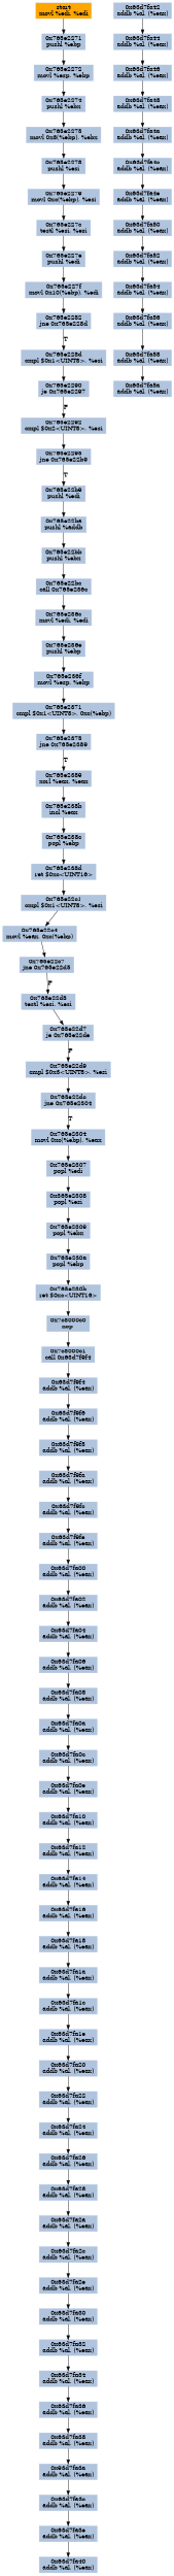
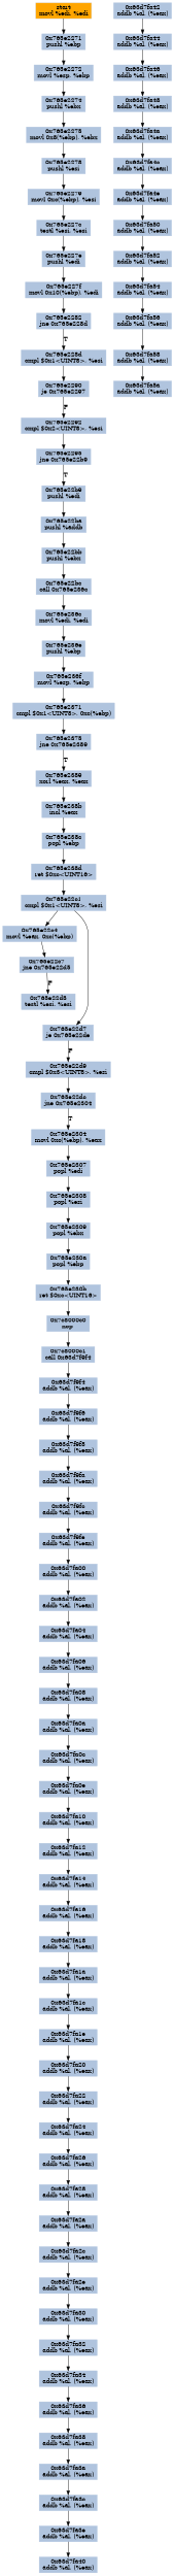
  digraph {
    node [color=lightsteelblue fillcolor=lightsteelblue shape=rectangle style=filled]
    edge [color="#000000"]
    n1 [color=lightgrey fillcolor=orange label="start\nmovl %edi, %edi"]
    n2 [label="0x765e2271\npushl %ebp"]
    n3 [label="0x765e2272\nmovl %esp, %ebp"]
    n4 [label="0x765e2274\npushl %ebx"]
    n5 [label="0x765e2275\nmovl 0x8(%ebp), %ebx"]
    n6 [label="0x765e2278\npushl %esi"]
    n7 [label="0x765e2279\nmovl 0xc(%ebp), %esi"]
    n8 [label="0x765e227c\ntestl %esi, %esi"]
    n9 [label="0x765e227e\npushl %edi"]
    n10 [label="0x765e227f\nmovl 0x10(%ebp), %edi"]
    n11 [label="0x765e2282\njne 0x765e228d"]
    n12 [label="0x765e228d\ncmpl $0x1<UINT8>, %esi"]
    n13 [label="0x765e2290\nje 0x765e2297"]
    n14 [label="0x765e2292\ncmpl $0x2<UINT8>, %esi"]
    n15 [label="0x765e2295\njne 0x765e22b9"]
    n16 [label="0x765e22b9\npushl %edi"]
    n17 [label="0x765e22ba\npushl %addb"]
    n18 [label="0x765e22bb\npushl %ebx"]
    n19 [label="0x765e22bc\ncall 0x765e236c"]
    n20 [label="0x765e236c\nmovl %edi, %edi"]
    n21 [label="0x765e236e\npushl %ebp"]
    n22 [label="0x765e236f\nmovl %esp, %ebp"]
    n23 [label="0x765e2371\ncmpl $0x1<UINT8>, 0xc(%ebp)"]
    n24 [label="0x765e2375\njne 0x765e2389"]
    n25 [label="0x765e2389\nxorl %eax, %eax"]
    n26 [label="0x765e238b\nincl %eax"]
    n27 [label="0x765e238c\npopl %ebp"]
    n28 [label="0x765e238d\nret $0xc<UINT16>"]
    n29 [label="0x765e22c1\ncmpl $0x1<UINT8>, %esi"]
    n30 [label="0x765e22c4\nmovl %eax, 0xc(%ebp)"]
    n31 [label="0x765e22c7\njne 0x765e22d5"]
    n32 [label="0x765e22d5\ntestl %esi, %esi"]
    n33 [label="0x765e22d7\nje 0x765e22de"]
    n34 [label="0x765e22d9\ncmpl $0x3<UINT8>, %esi"]
    n35 [label="0x765e22dc\njne 0x765e2304"]
    n36 [label="0x765e2304\nmovl 0xc(%ebp), %eax"]
    n37 [label="0x765e2307\npopl %edi"]
-   n38 [label="0x365e2308\npopl %esi"]
+   n38 [label="0x765e2308\npopl %esi"]
    n39 [label="0x765e2309\npopl %ebx"]
    n40 [label="0x765e230a\npopl %ebp"]
    n41 [label="0x765e230b\nret $0xc<UINT16>"]
    n42 [label="0x7c8000c0\nnop "]
    n43 [label="0x7c8000c1\ncall 0x63d7f9f4"]
    n44 [label="0x63d7f9f4\naddb %al, (%eax)"]
    n45 [label="0x63d7f9f6\naddb %al, (%eax)"]
    n46 [label="0x63d7f9f8\naddb %al, (%eax)"]
    n47 [label="0x63d7f9fa\naddb %al, (%eax)"]
    n48 [label="0x63d7f9fc\naddb %al, (%eax)"]
    n49 [label="0x63d7f9fe\naddb %al, (%eax)"]
    n50 [label="0x63d7fa00\naddb %al, (%eax)"]
    n51 [label="0x63d7fa02\naddb %al, (%eax)"]
    n52 [label="0x63d7fa04\naddb %al, (%eax)"]
    n53 [label="0x63d7fa06\naddb %al, (%eax)"]
    n54 [label="0x63d7fa08\naddb %al, (%eax)"]
    n55 [label="0x63d7fa0a\naddb %al, (%eax)"]
    n56 [label="0x63d7fa0c\naddb %al, (%eax)"]
    n57 [label="0x63d7fa0e\naddb %al, (%eax)"]
    n58 [label="0x63d7fa10\naddb %al, (%eax)"]
    n59 [label="0x63d7fa12\naddb %al, (%eax)"]
    n60 [label="0x63d7fa14\naddb %al, (%eax)"]
    n61 [label="0x63d7fa16\naddb %al, (%eax)"]
    n62 [label="0x63d7fa18\naddb %al, (%eax)"]
    n63 [label="0x63d7fa1a\naddb %al, (%eax)"]
    n64 [label="0x63d7fa1c\naddb %al, (%eax)"]
    n65 [label="0x63d7fa1e\naddb %al, (%eax)"]
    n66 [label="0x63d7fa20\naddb %al, (%eax)"]
    n67 [label="0x63d7fa22\naddb %al, (%eax)"]
    n68 [label="0x63d7fa24\naddb %al, (%eax)"]
    n69 [label="0x63d7fa26\naddb %al, (%eax)"]
    n70 [label="0x63d7fa28\naddb %al, (%eax)"]
    n71 [label="0x63d7fa2a\naddb %al, (%eax)"]
    n72 [label="0x63d7fa2c\naddb %al, (%eax)"]
    n73 [label="0x63d7fa2e\naddb %al, (%eax)"]
    n74 [label="0x63d7fa30\naddb %al, (%eax)"]
    n75 [label="0x63d7fa32\naddb %al, (%eax)"]
    n76 [label="0x63d7fa34\naddb %al, (%eax)"]
    n77 [label="0x63d7fa36\naddb %al, (%eax)"]
    n78 [label="0x63d7fa38\naddb %al, (%eax)"]
-   n79 [label="0x93d7fa3a\naddb %al, (%eax)"]
+   n79 [label="0x63d7fa3a\naddb %al, (%eax)"]
    n80 [label="0x63d7fa3c\naddb %al, (%eax)"]
    n81 [label="0x63d7fa3e\naddb %al, (%eax)"]
    n82 [label="0x63d7fa40\naddb %al, (%eax)"]
    n83 [label="0x63d7fa42\naddb %al, (%eax)"]
    n84 [label="0x63d7fa44\naddb %al, (%eax)"]
    n85 [label="0x63d7fa46\naddb %al, (%eax)"]
    n86 [label="0x63d7fa48\naddb %al, (%eax)"]
    n87 [label="0x63d7fa4a\naddb %al, (%eax)"]
    n88 [label="0x63d7fa4c\naddb %al, (%eax)"]
    n89 [label="0x63d7fa4e\naddb %al, (%eax)"]
    n90 [label="0x63d7fa50\naddb %al, (%eax)"]
    n91 [label="0x63d7fa52\naddb %al, (%eax)"]
    n92 [label="0x63d7fa54\naddb %al, (%eax)"]
    n93 [label="0x63d7fa56\naddb %al, (%eax)"]
    n94 [label="0x63d7fa58\naddb %al, (%eax)"]
    n95 [label="0x63d7fa5a\naddb %al, (%eax)"]
    n1 -> n2
    n2 -> n3
    n3 -> n4
    n4 -> n5
    n5 -> n6
    n6 -> n7
    n7 -> n8
    n8 -> n9
    n9 -> n10
    n10 -> n11
    n11 -> n12 [label=T]
    n12 -> n13
    n13 -> n14 [label=F]
    n14 -> n15
    n15 -> n16 [label=T]
    n16 -> n17
    n17 -> n18
    n18 -> n19
    n19 -> n20
    n20 -> n21
    n21 -> n22
    n22 -> n23
    n23 -> n24
    n24 -> n25 [label=T]
    n25 -> n26
    n26 -> n27
    n27 -> n28
    n28 -> n29
    n29 -> n30
    n30 -> n31
    n31 -> n32 [label=F]
-   n32 -> n33
+   n29 -> n33
    n33 -> n34 [label=F]
    n34 -> n35
    n35 -> n36 [label=T]
    n36 -> n37
    n37 -> n38
    n38 -> n39
    n39 -> n40
    n40 -> n41
    n41 -> n42
    n42 -> n43
    n43 -> n44
    n44 -> n45
    n45 -> n46
    n46 -> n47
    n47 -> n48
    n48 -> n49
    n49 -> n50
    n50 -> n51
    n51 -> n52
    n52 -> n53
    n53 -> n54
    n54 -> n55
    n55 -> n56
    n56 -> n57
    n57 -> n58
    n58 -> n59
    n59 -> n60
    n60 -> n61
    n61 -> n62
    n62 -> n63
    n63 -> n64
    n64 -> n65
    n65 -> n66
    n66 -> n67
    n67 -> n68
    n68 -> n69
    n69 -> n70
    n70 -> n71
    n71 -> n72
    n72 -> n73
    n73 -> n74
    n74 -> n75
    n75 -> n76
    n76 -> n77
    n77 -> n78
    n78 -> n79
    n79 -> n80
    n80 -> n81
    n81 -> n82
    n83 -> n84
    n84 -> n85
    n85 -> n86
    n86 -> n87
    n87 -> n88
    n88 -> n89
    n89 -> n90
    n90 -> n91
    n91 -> n92
    n92 -> n93
    n93 -> n94
    n94 -> n95
  }
